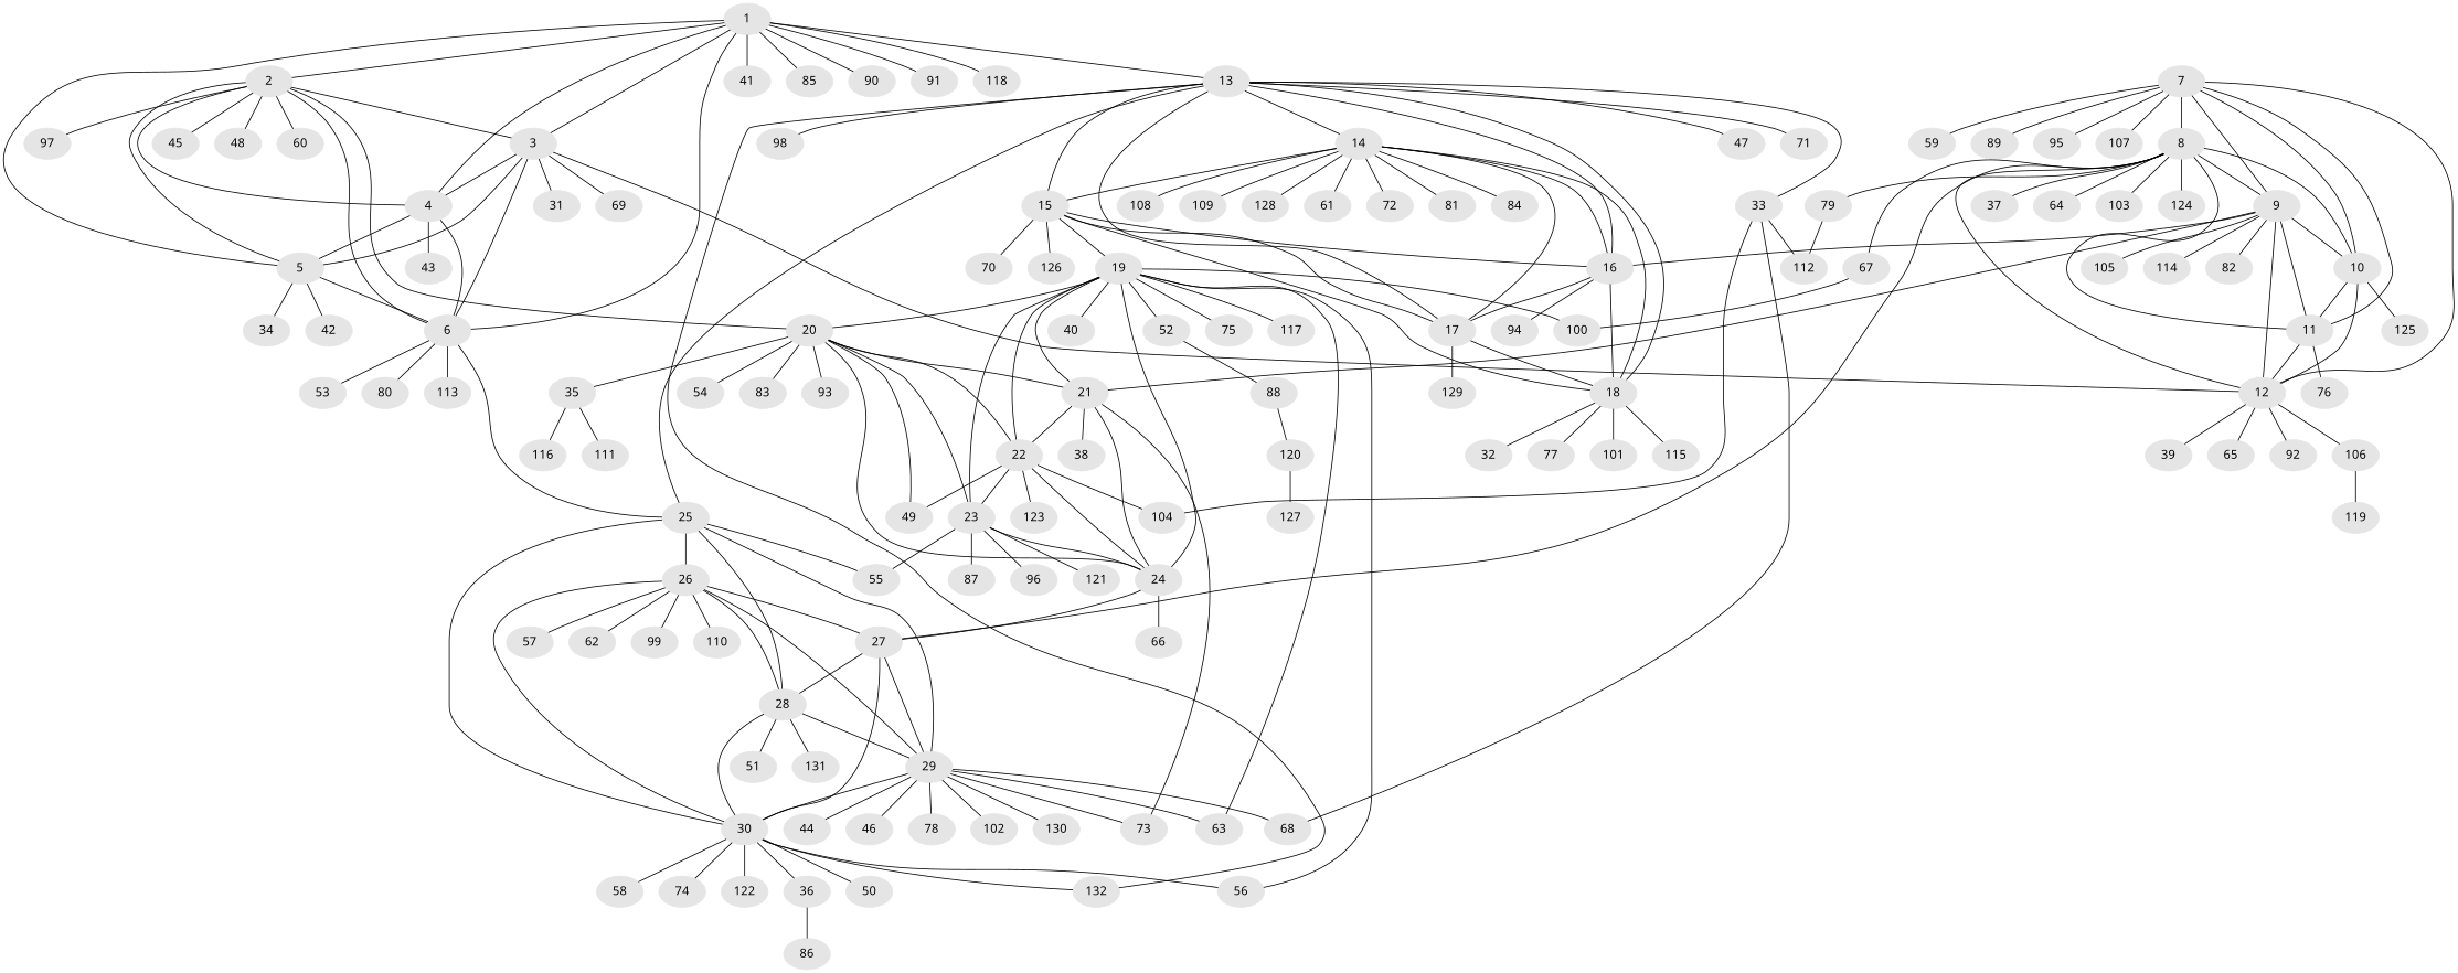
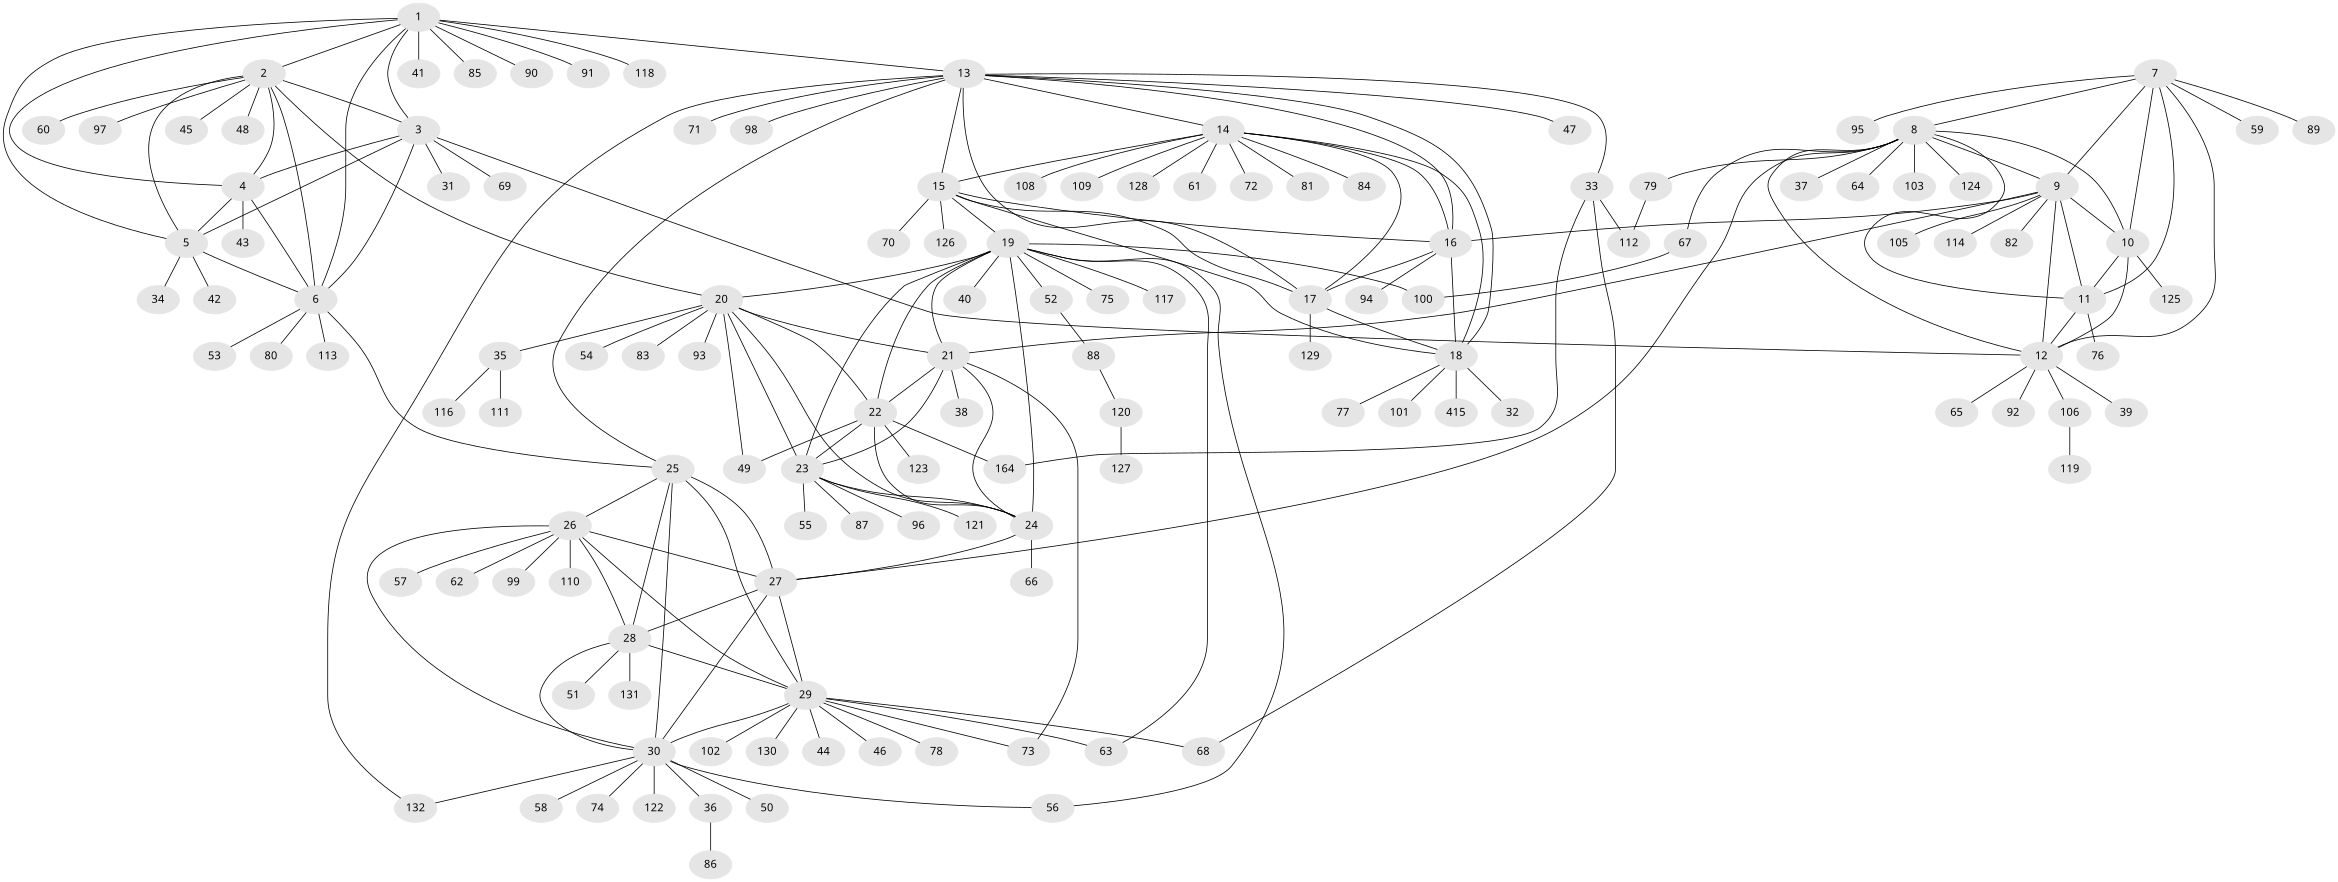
  graph {
    fontname="Noto Sans"
    node [color=gray90 fontname="Noto Sans" style=filled]
    edge [fontname="Noto Sans"]
    1
    2
    3
    4
    5
    6
    13
    41
    85
    90
    91
    118
    20
    45
    48
    60
    97
    12
    31
    69
    43
    34
    42
    25
    53
    80
    113
    16
    14
    15
    17
    18
    33
    47
    71
    98
    132
    21
    22
    23
    24
    35
    54
    83
    93
    49
    39
    65
    92
    106
    27
    26
    28
    29
    30
    7
    8
    9
    10
    11
    59
    89
    95
-   107
    37
    64
    67
    79
    103
    124
    82
    105
    114
    125
    76
    100
    112
    94
    38
    73
    119
    61
    72
    81
    84
    108
    109
    128
    19
    70
    126
    129
    32
    77
    101
-   115
-   104
+   115 [label=415]
+   104 [label=164]
    68
    40
    52
    56
    63
    75
    117
    123
    55
    87
    96
    121
    66
    88
    111
    116
    57
    62
    99
    110
    51
    131
    44
    46
    78
    102
    130
    36
    50
    58
    74
    122
    86
    120
    127
    1 -- 2
    1 -- 3
    1 -- 4
    1 -- 5
    1 -- 6
    1 -- 13
    1 -- 41
    1 -- 85
    1 -- 90
    1 -- 91
    1 -- 118
    2 -- 3
    2 -- 4
    2 -- 5
    2 -- 6
    2 -- 20
    2 -- 45
    2 -- 48
    2 -- 60
    2 -- 97
    3 -- 4
    3 -- 5
    3 -- 6
    3 -- 12
    3 -- 31
    3 -- 69
    4 -- 5
    4 -- 6
    4 -- 43
    5 -- 6
    5 -- 34
    5 -- 42
    6 -- 25
    6 -- 53
    6 -- 80
    6 -- 113
    13 -- 25
    13 -- 16
    13 -- 14
    13 -- 15
    13 -- 17
    13 -- 18
    13 -- 33
    13 -- 47
    13 -- 71
    13 -- 98
    13 -- 132
    20 -- 21
    20 -- 22
    20 -- 23
    20 -- 24
    20 -- 35
    20 -- 54
    20 -- 83
    20 -- 93
    20 -- 49
    12 -- 39
    12 -- 65
    12 -- 92
    12 -- 106
-   25 -- 55
+   25 -- 27
    25 -- 26
    25 -- 28
    25 -- 29
    25 -- 30
    16 -- 17
    16 -- 18
    16 -- 94
    14 -- 16
    14 -- 15
    14 -- 17
    14 -- 18
    14 -- 61
    14 -- 72
    14 -- 81
    14 -- 84
    14 -- 108
    14 -- 109
    14 -- 128
    15 -- 16
    15 -- 17
    15 -- 18
    15 -- 19
    15 -- 70
    15 -- 126
    17 -- 18
    17 -- 129
    18 -- 32
    18 -- 77
    18 -- 101
    18 -- 115
    33 -- 112
    33 -- 104
    33 -- 68
    21 -- 22
+   21 -- 23
    21 -- 24
    21 -- 38
    21 -- 73
    22 -- 23
    22 -- 24
    22 -- 49
    22 -- 104
    22 -- 123
    23 -- 24
    23 -- 55
    23 -- 87
    23 -- 96
    23 -- 121
    24 -- 27
    24 -- 66
    35 -- 111
    35 -- 116
    106 -- 119
    27 -- 28
    27 -- 29
    27 -- 30
    26 -- 27
    26 -- 28
    26 -- 29
    26 -- 30
    26 -- 57
    26 -- 62
    26 -- 99
    26 -- 110
    28 -- 29
    28 -- 30
    28 -- 51
    28 -- 131
    29 -- 30
    29 -- 73
    29 -- 68
    29 -- 63
    29 -- 44
    29 -- 46
    29 -- 78
    29 -- 102
    29 -- 130
    30 -- 132
    30 -- 56
    30 -- 36
    30 -- 50
    30 -- 58
    30 -- 74
    30 -- 122
    7 -- 12
    7 -- 8
    7 -- 9
    7 -- 10
    7 -- 11
    7 -- 59
    7 -- 89
    7 -- 95
-   7 -- 107
    8 -- 12
    8 -- 27
    8 -- 9
    8 -- 10
    8 -- 11
    8 -- 37
    8 -- 64
    8 -- 67
    8 -- 79
    8 -- 103
    8 -- 124
    9 -- 12
    9 -- 16
    9 -- 21
    9 -- 10
    9 -- 11
    9 -- 82
    9 -- 105
    9 -- 114
    10 -- 12
    10 -- 11
    10 -- 125
    11 -- 12
    11 -- 76
    67 -- 100
    79 -- 112
    19 -- 20
    19 -- 21
    19 -- 22
    19 -- 23
    19 -- 24
    19 -- 100
    19 -- 40
    19 -- 52
    19 -- 56
    19 -- 63
    19 -- 75
    19 -- 117
    52 -- 88
    88 -- 120
    36 -- 86
    120 -- 127
  }
